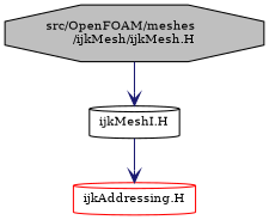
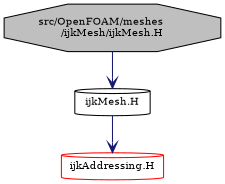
  digraph {
    fontname="DejaVu Serif"
    node [color=black fontname="DejaVu Serif" fontsize=10 shape=cylinder]
    edge [arrowhead=vee color=midnightblue fontname="DejaVu Serif" fontsize=10 labelfontname=Helvetica labelfontsize=10 style=solid]
    n1 [fillcolor=grey75 fontcolor=black height=0.2 label="src/OpenFOAM/meshes\l/ijkMesh/ijkMesh.H" shape=octagon style=filled width=0.4]
-   n2 [height=0.2 label="ijkMeshI.H" width=0.4]
+   n2 [height=0.2 label="ijkMesh.H" width=0.4]
    n3 [color=red height=0.2 label="ijkAddressing.H" width=0.4]
    n1 -> n2
    n2 -> n3
  }
